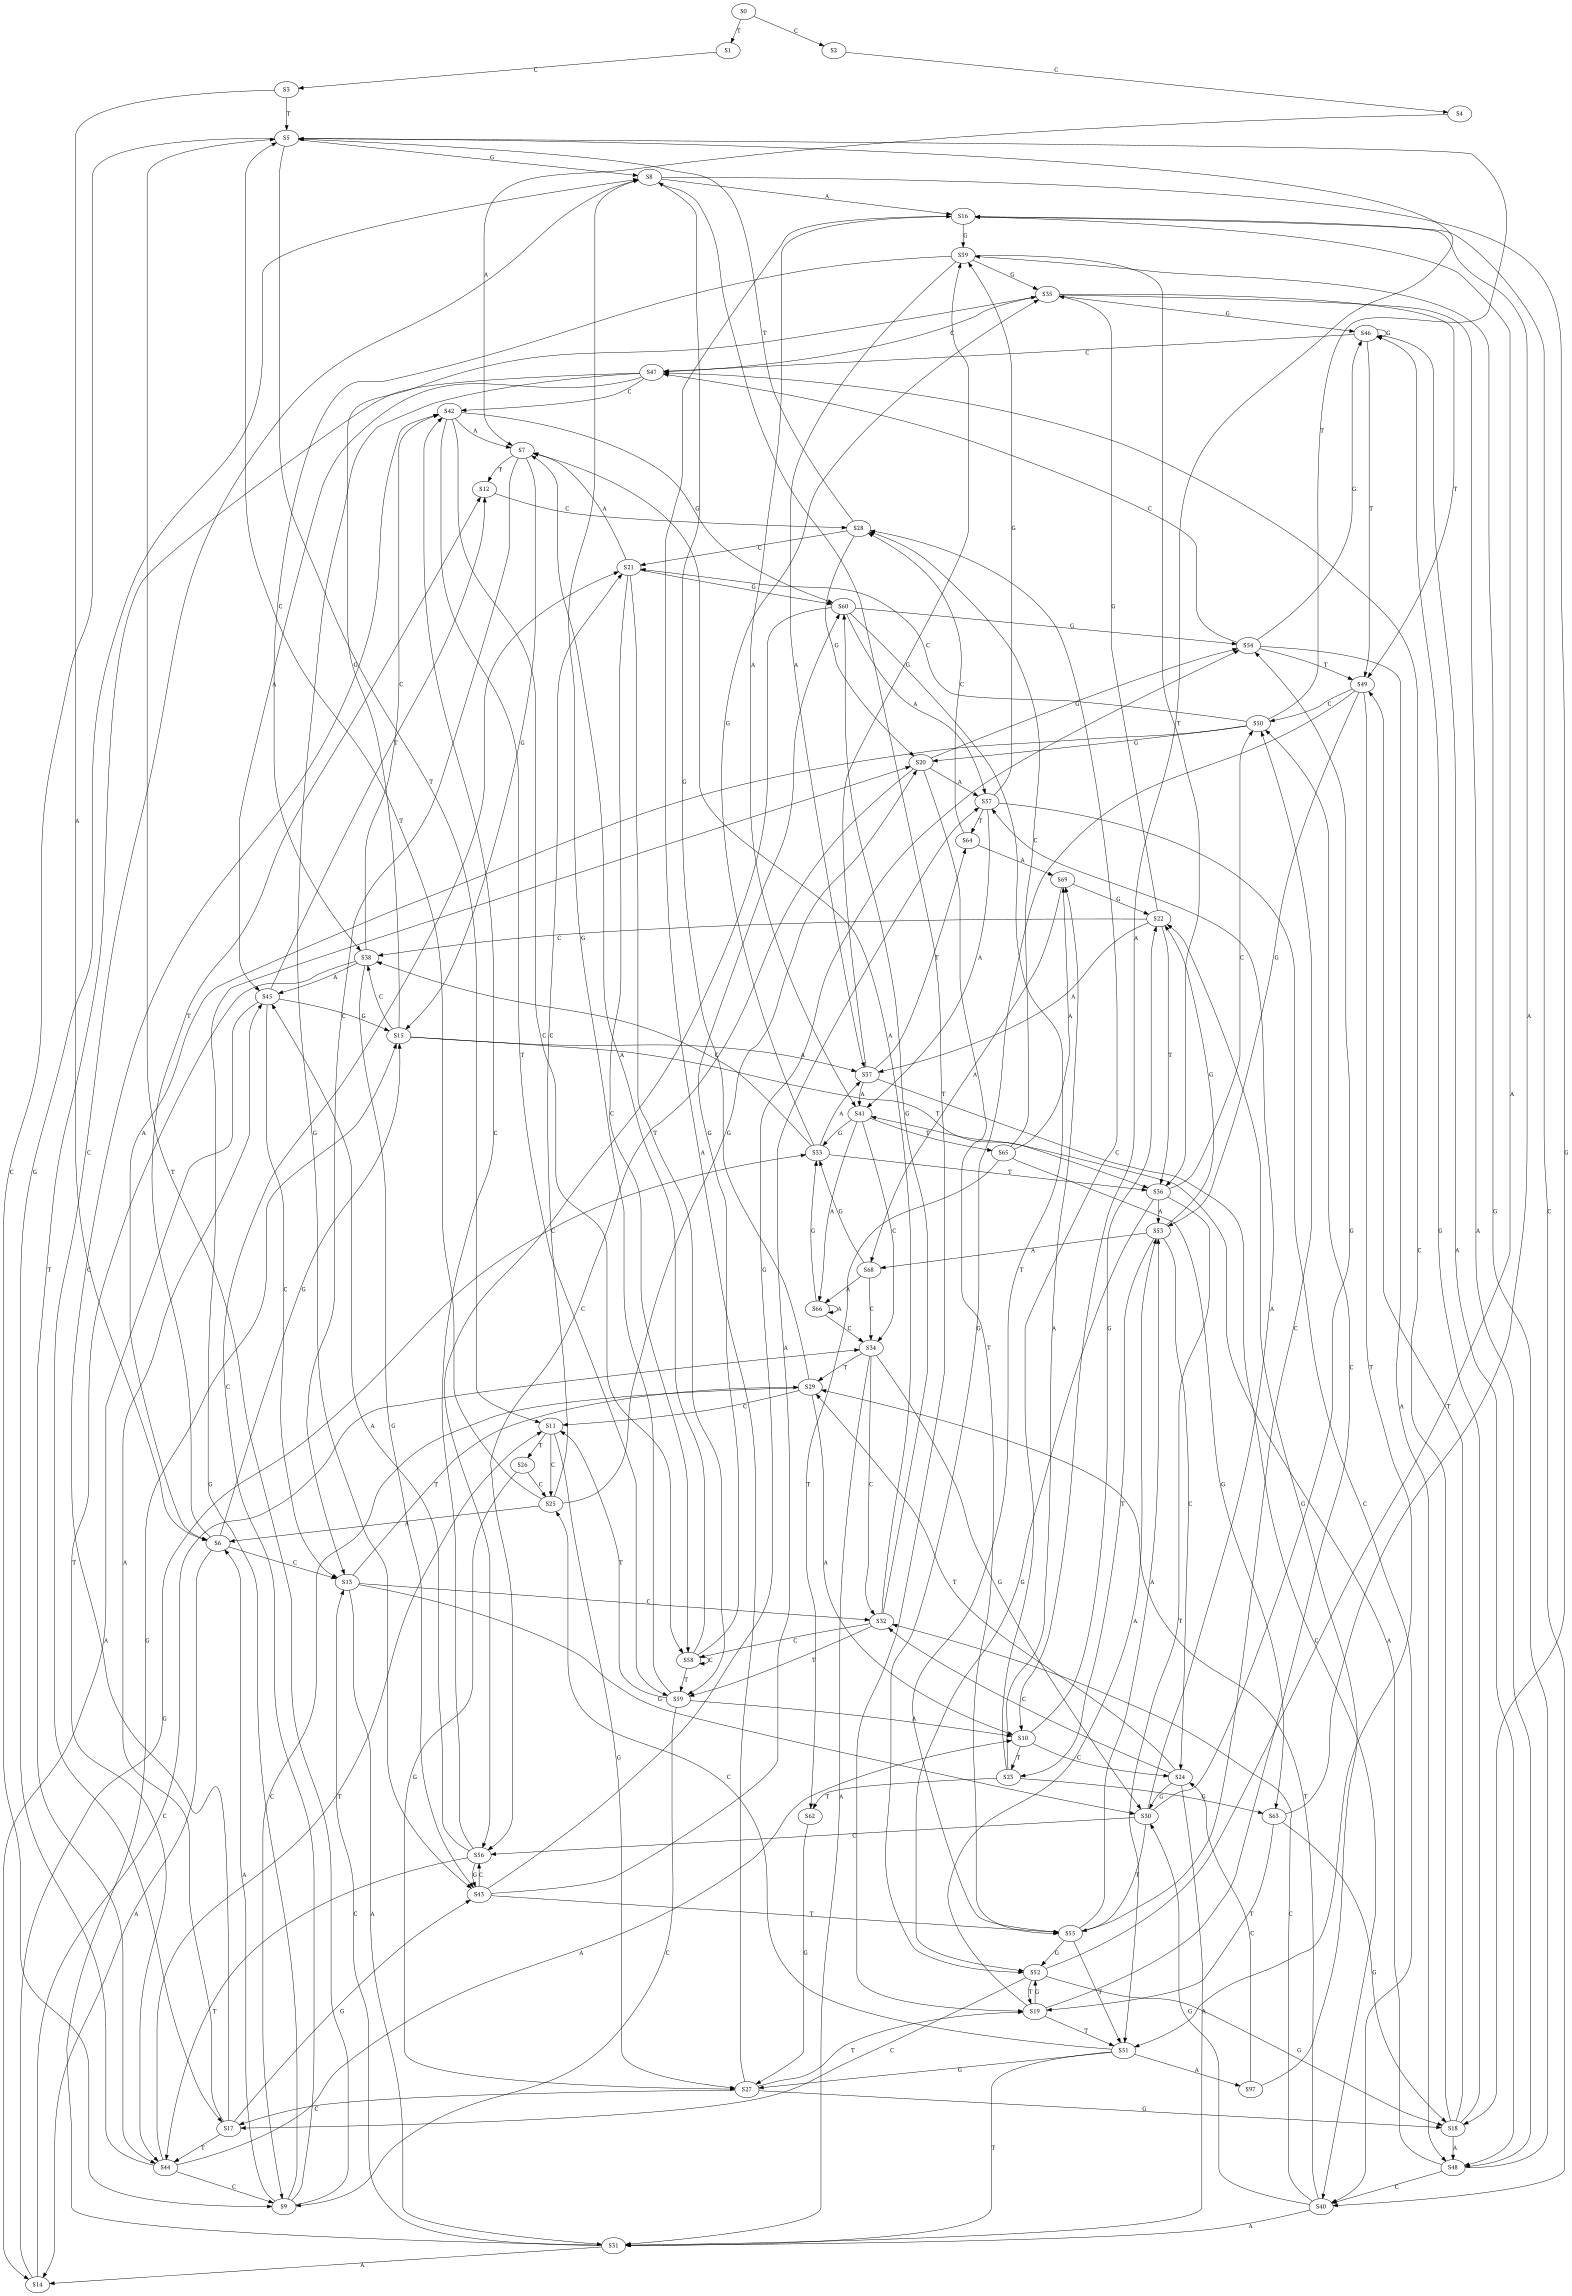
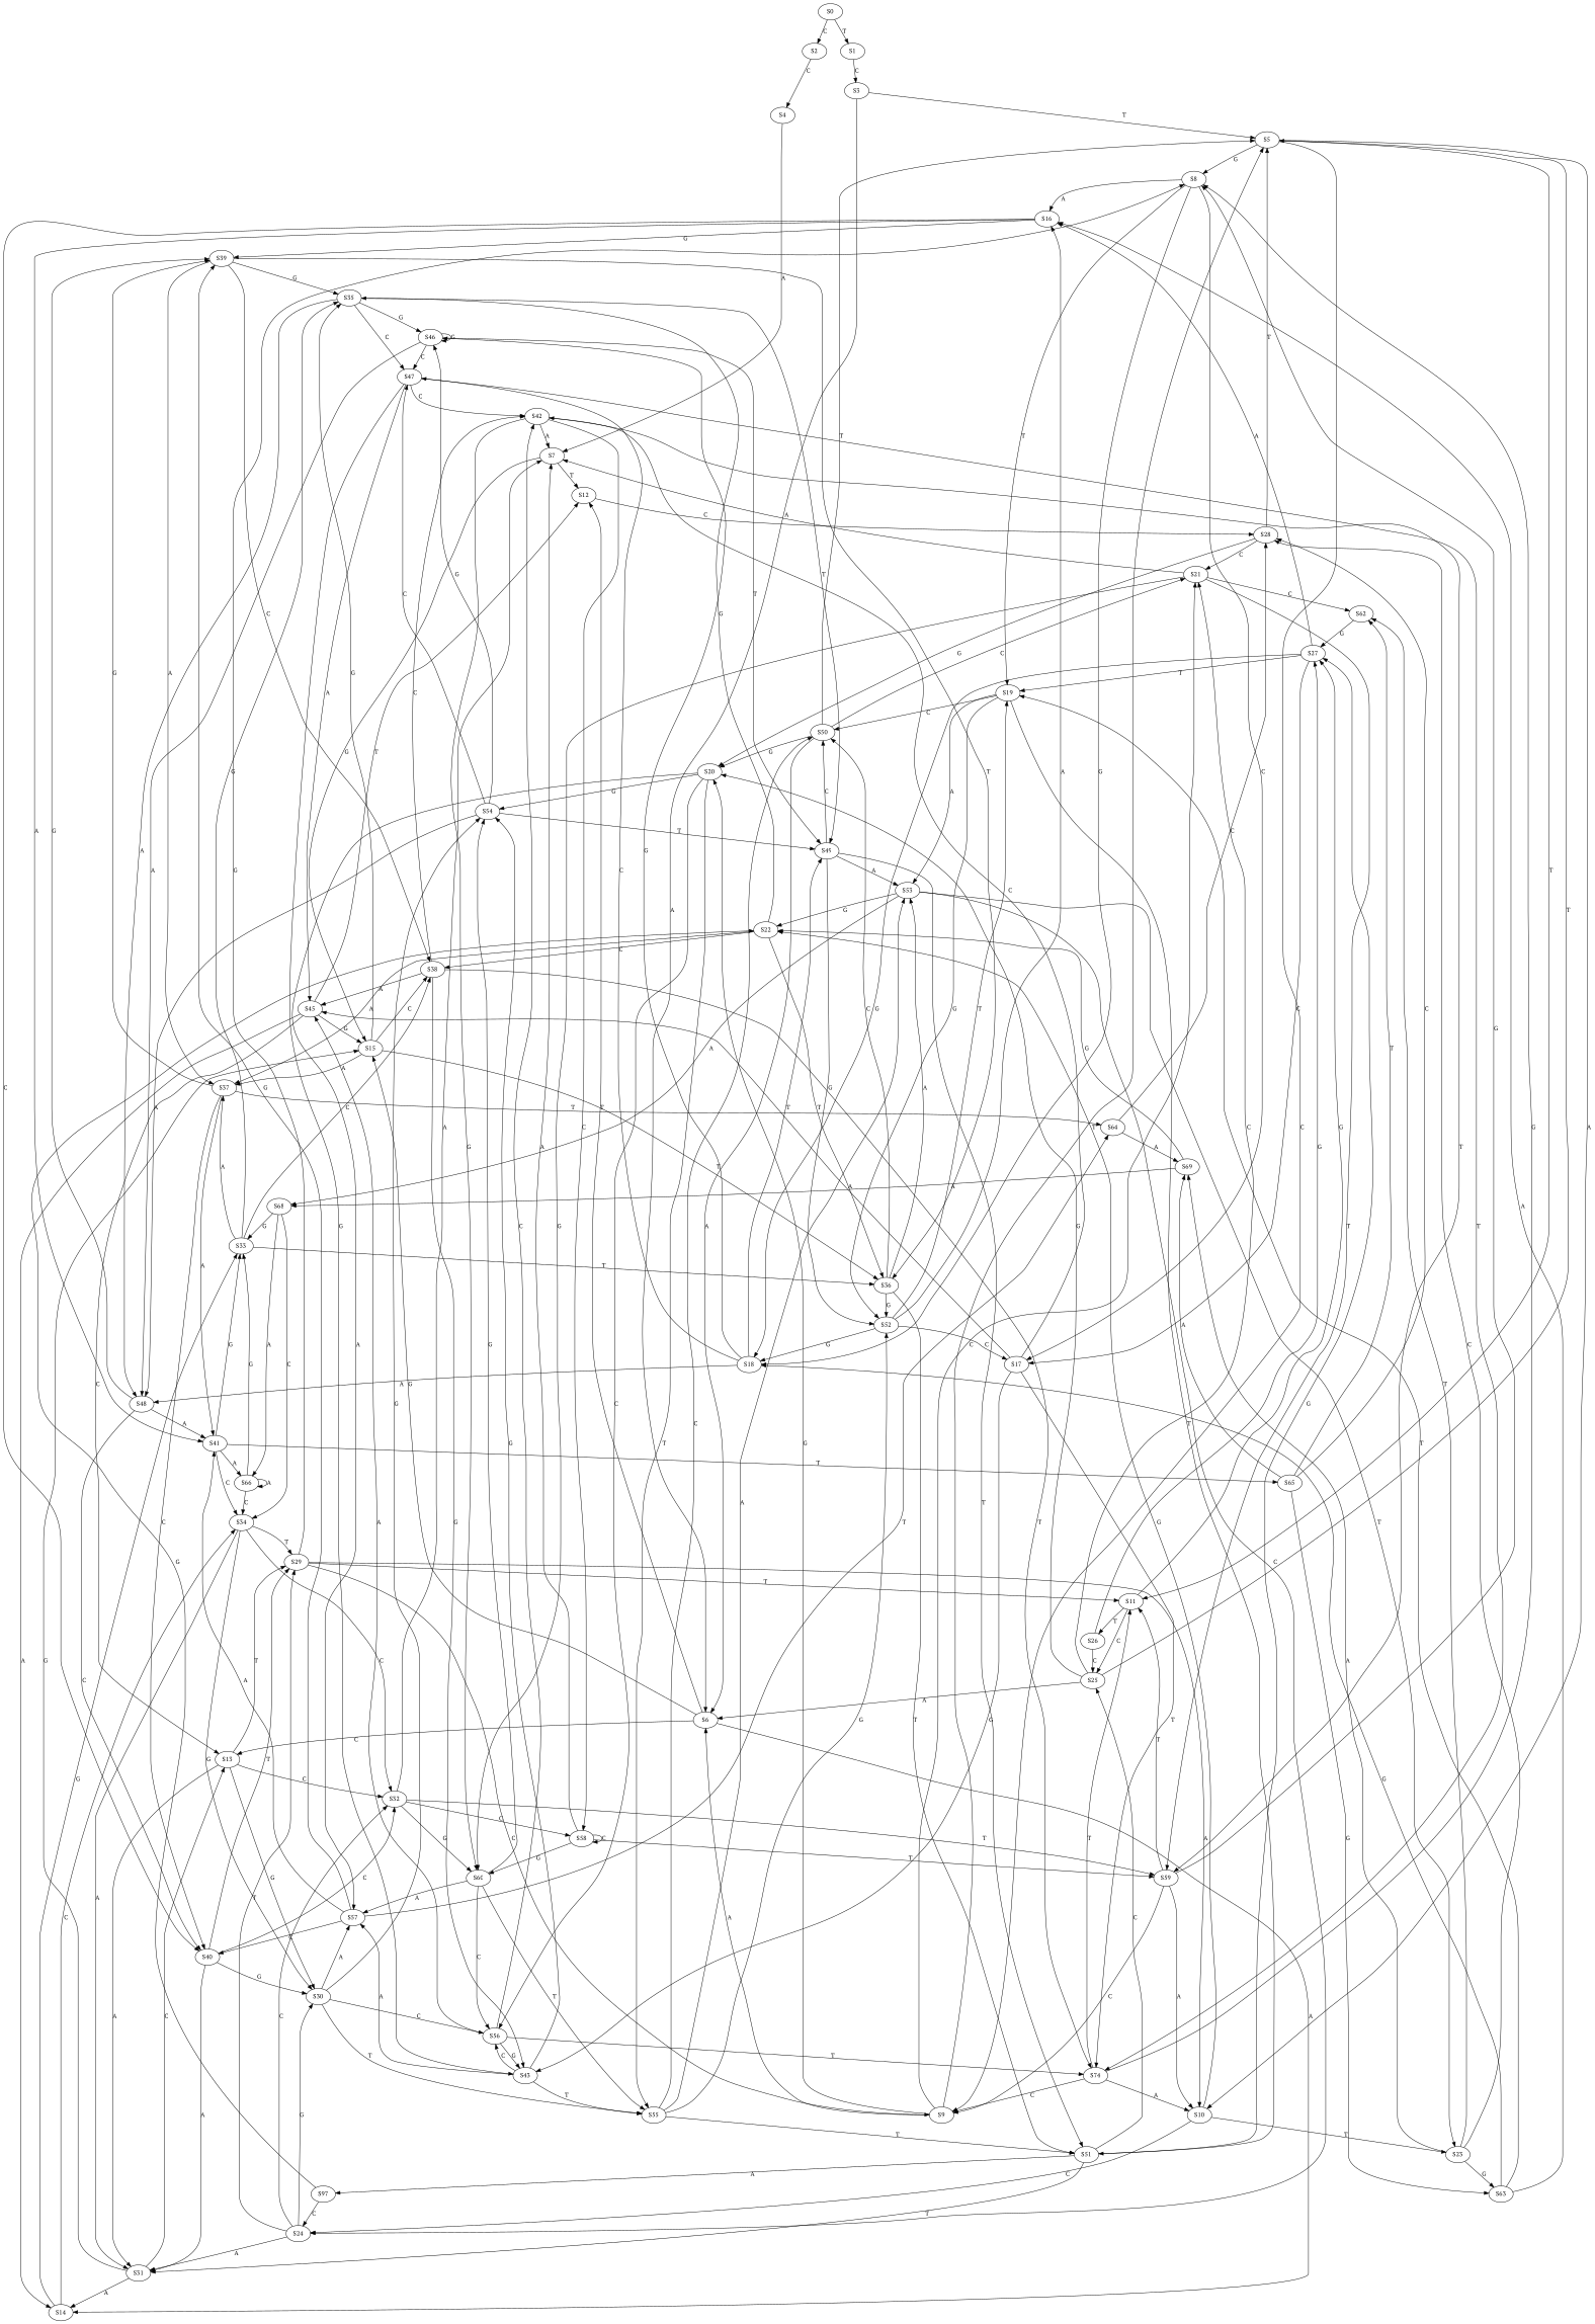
  strict digraph {
    fontname="PT Serif"
    node [fontname="PT Serif"]
    edge [fontname="PT Serif"]
    S0
    S1
    S2
    S3
    S4
    S5
    S6
    S7
    S8
    S9
    S10
    S11
    S12
    S13
    S14
    S15
    S16
    S17
    S18
    S19
    S20
    S21
    S22
    S23
    S24
    S25
    S26
    S27
    S28
    S29
    S30
    S31
    S32
    S33
    S34
    S35
    S36
    S37
    S38
    S39
    S40
    S41
    S42
    S43
-   S44
+   S44 [label=S74]
    S45
    S46
    S47
    S48
    S49
    S50
    S51
    S52
    S53
    S54
    S55
    S56
    S57
    S58
    S59
    S60
    n62 [label=S69]
    S62
    S63
    S64
    S65
    S66
    n68 [label=S97]
    S68
    S0 -> S1 [label=T]
    S0 -> S2 [label=C]
    S1 -> S3 [label=C]
    S2 -> S4 [label=C]
    S3 -> S5 [label=T]
    S3 -> S6 [label=A]
    S4 -> S7 [label=A]
    S5 -> S8 [label=G]
    S5 -> S9 [label=C]
    S5 -> S10 [label=A]
    S5 -> S11 [label=T]
    S6 -> S12 [label=T]
    S6 -> S13 [label=C]
    S6 -> S14 [label=A]
    S6 -> S15 [label=G]
    S7 -> S12 [label=T]
-   S7 -> S13 [label=C]
    S7 -> S15 [label=G]
    S8 -> S16 [label=A]
    S8 -> S17 [label=C]
    S8 -> S18 [label=G]
    S8 -> S19 [label=T]
    S9 -> S5 [label=T]
    S9 -> S6 [label=A]
    S9 -> S20 [label=G]
    S9 -> S21 [label=C]
    S10 -> S22 [label=G]
    S10 -> S23 [label=T]
    S10 -> S24 [label=C]
    S11 -> S25 [label=C]
    S11 -> S26 [label=T]
    S11 -> S27 [label=G]
    S12 -> S28 [label=C]
    S13 -> S29 [label=T]
    S13 -> S30 [label=G]
    S13 -> S31 [label=A]
    S13 -> S32 [label=C]
    S14 -> S33 [label=G]
    S14 -> S34 [label=C]
    S15 -> S35 [label=G]
    S15 -> S36 [label=T]
    S15 -> S37 [label=A]
    S15 -> S38 [label=C]
    S16 -> S39 [label=G]
    S16 -> S40 [label=C]
    S16 -> S41 [label=A]
    S17 -> S42 [label=C]
    S17 -> S43 [label=G]
    S17 -> S44 [label=T]
    S17 -> S45 [label=A]
    S18 -> S46 [label=G]
    S18 -> S47 [label=C]
    S18 -> S48 [label=A]
    S18 -> S49 [label=T]
    S19 -> S50 [label=C]
    S19 -> S51 [label=T]
    S19 -> S52 [label=G]
    S19 -> S53 [label=A]
    S20 -> S54 [label=G]
    S20 -> S55 [label=T]
    S20 -> S56 [label=C]
    S20 -> S57 [label=A]
    S21 -> S7 [label=A]
-   S21 -> S58 [label=C]
+   S21 -> S62 [label=C]
    S21 -> S59 [label=T]
    S21 -> S60 [label=G]
    S22 -> S35 [label=G]
    S22 -> S36 [label=T]
    S22 -> S37 [label=A]
    S22 -> S38 [label=C]
    S23 -> S28 [label=C]
    S23 -> n62 [label=A]
    S23 -> S62 [label=T]
    S23 -> S63 [label=G]
    S24 -> S29 [label=T]
    S24 -> S30 [label=G]
    S24 -> S31 [label=A]
    S24 -> S32 [label=C]
    S25 -> S5 [label=T]
    S25 -> S6 [label=A]
    S25 -> S20 [label=G]
    S25 -> S21 [label=C]
    S26 -> S25 [label=C]
    S26 -> S27 [label=G]
    S27 -> S16 [label=A]
    S27 -> S17 [label=C]
    S27 -> S18 [label=G]
    S27 -> S19 [label=T]
    S28 -> S5 [label=T]
    S28 -> S20 [label=G]
    S28 -> S21 [label=C]
    S29 -> S8 [label=G]
    S29 -> S9 [label=C]
    S29 -> S10 [label=A]
-   S29 -> S11 [label=C]
+   S29 -> S11 [label=T]
    S30 -> S54 [label=G]
    S30 -> S55 [label=T]
    S30 -> S56 [label=C]
    S30 -> S57 [label=A]
    S31 -> S13 [label=C]
    S31 -> S14 [label=A]
    S31 -> S15 [label=G]
    S32 -> S7 [label=A]
    S32 -> S58 [label=C]
    S32 -> S59 [label=T]
    S32 -> S60 [label=G]
    S33 -> S35 [label=G]
    S33 -> S36 [label=T]
    S33 -> S37 [label=A]
    S33 -> S38 [label=C]
    S34 -> S29 [label=T]
    S34 -> S30 [label=G]
    S34 -> S31 [label=A]
    S34 -> S32 [label=C]
    S35 -> S46 [label=G]
    S35 -> S47 [label=C]
    S35 -> S48 [label=A]
    S35 -> S49 [label=T]
    S36 -> S50 [label=C]
    S36 -> S51 [label=T]
    S36 -> S52 [label=G]
    S36 -> S53 [label=A]
    S37 -> S39 [label=G]
    S37 -> S40 [label=C]
    S37 -> S41 [label=A]
    S37 -> S64 [label=T]
    S38 -> S42 [label=C]
    S38 -> S43 [label=G]
    S38 -> S44 [label=T]
    S38 -> S45 [label=A]
    S39 -> S35 [label=G]
    S39 -> S36 [label=T]
    S39 -> S37 [label=A]
    S39 -> S38 [label=C]
    S40 -> S29 [label=T]
    S40 -> S30 [label=G]
    S40 -> S31 [label=A]
    S40 -> S32 [label=C]
    S41 -> S33 [label=G]
    S41 -> S34 [label=C]
    S41 -> S65 [label=T]
    S41 -> S66 [label=A]
    S42 -> S7 [label=A]
    S42 -> S58 [label=C]
    S42 -> S59 [label=T]
    S42 -> S60 [label=G]
    S43 -> S54 [label=G]
    S43 -> S55 [label=T]
    S43 -> S56 [label=C]
    S43 -> S57 [label=A]
    S44 -> S8 [label=G]
    S44 -> S9 [label=C]
    S44 -> S10 [label=A]
    S44 -> S11 [label=T]
    S45 -> S12 [label=T]
    S45 -> S13 [label=C]
    S45 -> S14 [label=A]
    S45 -> S15 [label=G]
    S46 -> S46 [label=G]
    S46 -> S47 [label=C]
    S46 -> S48 [label=A]
    S46 -> S49 [label=T]
    S47 -> S42 [label=C]
    S47 -> S43 [label=G]
    S47 -> S44 [label=T]
    S47 -> S45 [label=A]
    S48 -> S39 [label=G]
    S48 -> S40 [label=C]
    S48 -> S41 [label=A]
    S49 -> S50 [label=C]
    S49 -> S51 [label=T]
    S49 -> S52 [label=G]
-   S49 -> S53 [label=G]
+   S49 -> S53 [label=A]
    S50 -> S5 [label=T]
    S50 -> S6 [label=A]
    S50 -> S20 [label=G]
    S50 -> S21 [label=C]
    S51 -> S25 [label=C]
    S51 -> S27 [label=G]
    S51 -> S31 [label=T]
    S51 -> n68 [label=A]
    S52 -> S16 [label=A]
    S52 -> S17 [label=C]
    S52 -> S18 [label=G]
    S52 -> S19 [label=T]
    S53 -> S22 [label=G]
    S53 -> S23 [label=T]
    S53 -> S24 [label=C]
    S53 -> S68 [label=A]
    S54 -> S46 [label=G]
    S54 -> S47 [label=C]
    S54 -> S48 [label=A]
    S54 -> S49 [label=T]
    S55 -> S50 [label=C]
    S55 -> S51 [label=T]
    S55 -> S52 [label=G]
    S55 -> S53 [label=A]
    S56 -> S42 [label=C]
    S56 -> S43 [label=G]
    S56 -> S44 [label=T]
    S56 -> S45 [label=A]
    S57 -> S39 [label=G]
    S57 -> S40 [label=C]
    S57 -> S41 [label=A]
    S57 -> S64 [label=T]
    S58 -> S7 [label=A]
    S58 -> S58 [label=C]
    S58 -> S59 [label=T]
    S58 -> S60 [label=G]
    S59 -> S8 [label=G]
    S59 -> S9 [label=C]
    S59 -> S10 [label=A]
    S59 -> S11 [label=T]
    S60 -> S54 [label=G]
    S60 -> S55 [label=T]
    S60 -> S56 [label=C]
    S60 -> S57 [label=A]
    n62 -> S22 [label=G]
    n62 -> S68 [label=A]
    S62 -> S27 [label=G]
    S63 -> S16 [label=A]
    S63 -> S18 [label=G]
    S63 -> S19 [label=T]
    S64 -> S28 [label=C]
    S64 -> n62 [label=A]
    S65 -> S28 [label=C]
    S65 -> n62 [label=A]
    S65 -> S62 [label=T]
    S65 -> S63 [label=G]
    S66 -> S33 [label=G]
    S66 -> S34 [label=C]
    S66 -> S66 [label=A]
    n68 -> S22 [label=G]
    n68 -> S24 [label=C]
    S68 -> S33 [label=G]
    S68 -> S34 [label=C]
    S68 -> S66 [label=A]
  }
